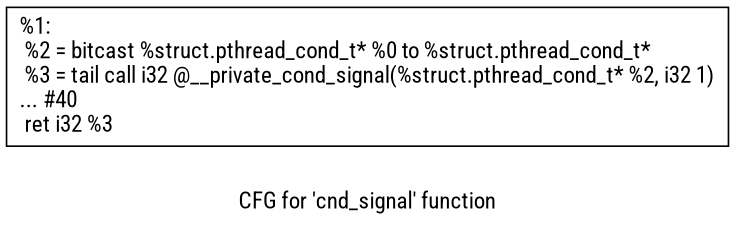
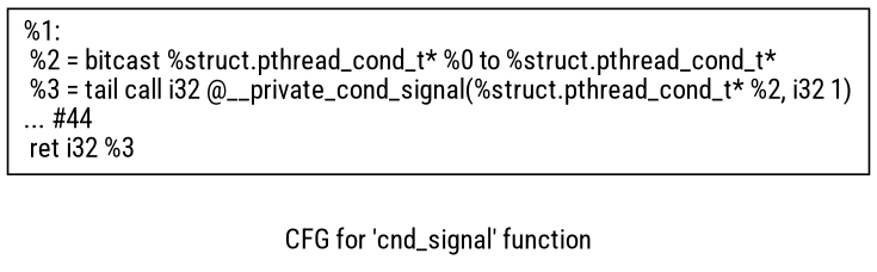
  digraph {
    label="CFG for 'cnd_signal' function"
    fontname="Roboto Condensed"
-   n1 [label="{%1:\l  %2 = bitcast %struct.pthread_cond_t* %0 to %struct.pthread_cond_t*\l  %3 = tail call i32 @__private_cond_signal(%struct.pthread_cond_t* %2, i32 1)\l... #40\l  ret i32 %3\l}" shape=record fontname="Roboto Condensed"]
+   n1 [label="{%1:\l  %2 = bitcast %struct.pthread_cond_t* %0 to %struct.pthread_cond_t*\l  %3 = tail call i32 @__private_cond_signal(%struct.pthread_cond_t* %2, i32 1)\l... #44\l  ret i32 %3\l}" shape=record fontname="Roboto Condensed"]
  }
